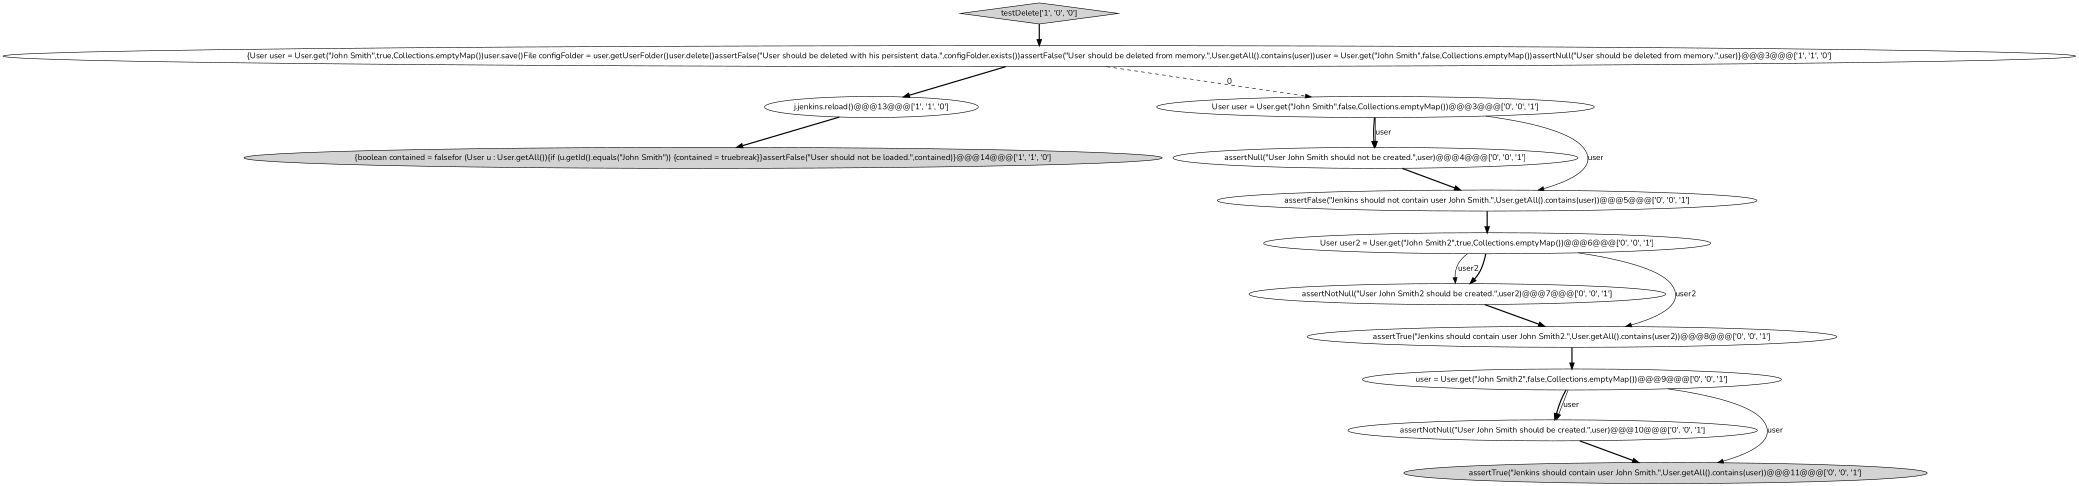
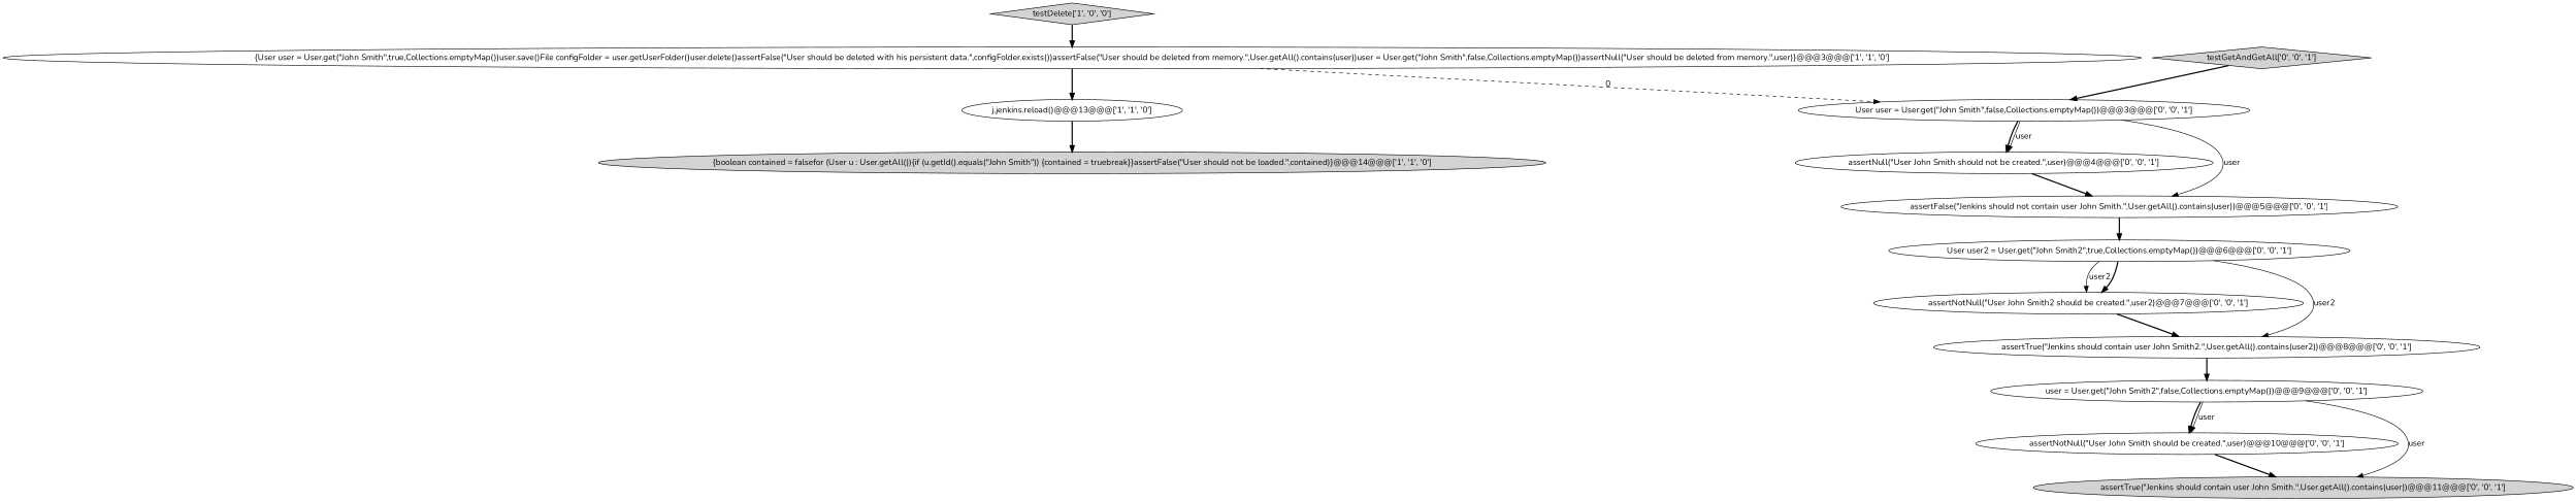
  digraph {
    fontname=Nunito
    node [fillcolor=white fontname=Nunito shape=ellipse style=filled]
    edge [fontname=Nunito style=bold]
    n1 [label="user = User.get(\"John Smith2\",false,Collections.emptyMap())@@@9@@@['0', '0', '1']"]
    n2 [label="assertNotNull(\"User John Smith should be created.\",user)@@@10@@@['0', '0', '1']"]
    n3 [fillcolor=lightgray label="assertTrue(\"Jenkins should contain user John Smith.\",User.getAll().contains(user))@@@11@@@['0', '0', '1']"]
    n4 [label="User user2 = User.get(\"John Smith2\",true,Collections.emptyMap())@@@6@@@['0', '0', '1']"]
    n5 [label="assertNotNull(\"User John Smith2 should be created.\",user2)@@@7@@@['0', '0', '1']"]
    n6 [label="assertTrue(\"Jenkins should contain user John Smith2.\",User.getAll().contains(user2))@@@8@@@['0', '0', '1']"]
    n7 [fillcolor=lightgray label="{boolean contained = falsefor (User u : User.getAll()){if (u.getId().equals(\"John Smith\")) {contained = truebreak}}assertFalse(\"User should not be loaded.\",contained)}@@@14@@@['1', '1', '0']"]
    n8 [label="assertNull(\"User John Smith should not be created.\",user)@@@4@@@['0', '0', '1']"]
    n9 [label="assertFalse(\"Jenkins should not contain user John Smith.\",User.getAll().contains(user))@@@5@@@['0', '0', '1']"]
    n10 [label="j.jenkins.reload()@@@13@@@['1', '1', '0']"]
    n11 [fillcolor=lightgray label="testDelete['1', '0', '0']" shape=diamond]
    n12 [label="{User user = User.get(\"John Smith\",true,Collections.emptyMap())user.save()File configFolder = user.getUserFolder()user.delete()assertFalse(\"User should be deleted with his persistent data.\",configFolder.exists())assertFalse(\"User should be deleted from memory.\",User.getAll().contains(user))user = User.get(\"John Smith\",false,Collections.emptyMap())assertNull(\"User should be deleted from memory.\",user)}@@@3@@@['1', '1', '0']"]
    n13 [label="User user = User.get(\"John Smith\",false,Collections.emptyMap())@@@3@@@['0', '0', '1']"]
+   n14 [fillcolor=lightgray label="testGetAndGetAll['0', '0', '1']" shape=diamond]
    n1 -> n2
    n1 -> n2 [label=user style=solid]
    n1 -> n3 [label=user style=solid]
    n2 -> n3
    n4 -> n5 [label=user2 style=solid]
    n4 -> n5
    n4 -> n6 [label=user2 style=solid]
    n5 -> n6
    n6 -> n1
    n8 -> n9
    n9 -> n4
    n10 -> n7
    n11 -> n12
    n12 -> n10
    n12 -> n13 [label=0 style=dashed]
    n13 -> n8
    n13 -> n8 [label=user style=solid]
    n13 -> n9 [label=user style=solid]
+   n14 -> n13
  }
